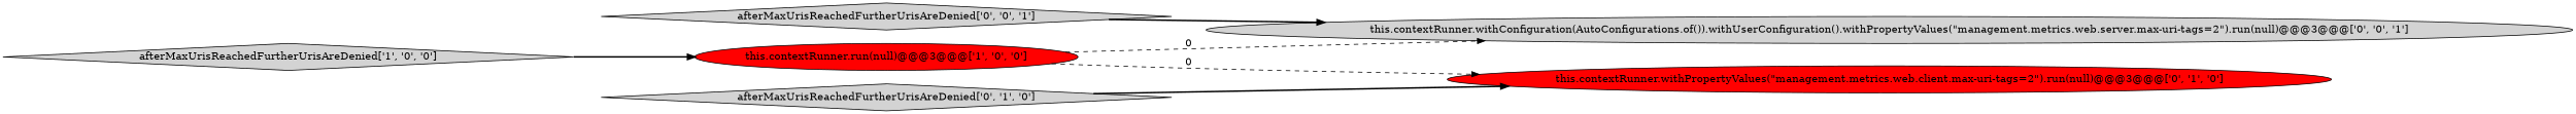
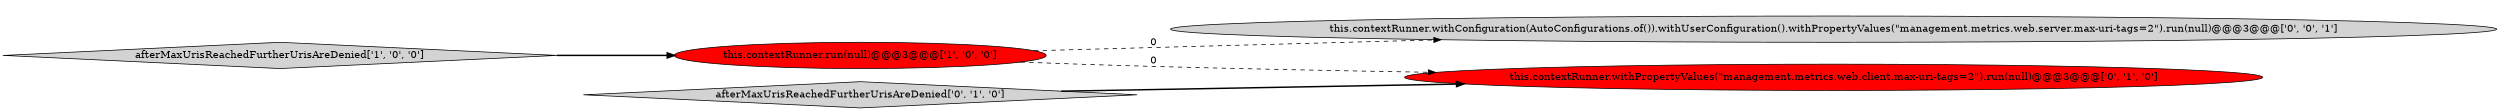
  digraph {
    rankdir=LR
    node [fillcolor=lightgray shape=ellipse style=filled]
    edge [style=bold]
    n1 [label="this.contextRunner.withConfiguration(AutoConfigurations.of()).withUserConfiguration().withPropertyValues(\"management.metrics.web.server.max-uri-tags=2\").run(null)@@@3@@@['0', '0', '1']"]
-   n2 [label="afterMaxUrisReachedFurtherUrisAreDenied['0', '0', '1']" shape=diamond]
    n3 [fillcolor=red label="this.contextRunner.withPropertyValues(\"management.metrics.web.client.max-uri-tags=2\").run(null)@@@3@@@['0', '1', '0']"]
    n4 [label="afterMaxUrisReachedFurtherUrisAreDenied['0', '1', '0']" shape=diamond]
    n5 [fillcolor=red label="this.contextRunner.run(null)@@@3@@@['1', '0', '0']"]
    n6 [label="afterMaxUrisReachedFurtherUrisAreDenied['1', '0', '0']" shape=diamond]
-   n2 -> n1
    n4 -> n3
    n5 -> n1 [label=0 style=dashed]
    n5 -> n3 [label=0 style=dashed]
    n6 -> n5
  }
